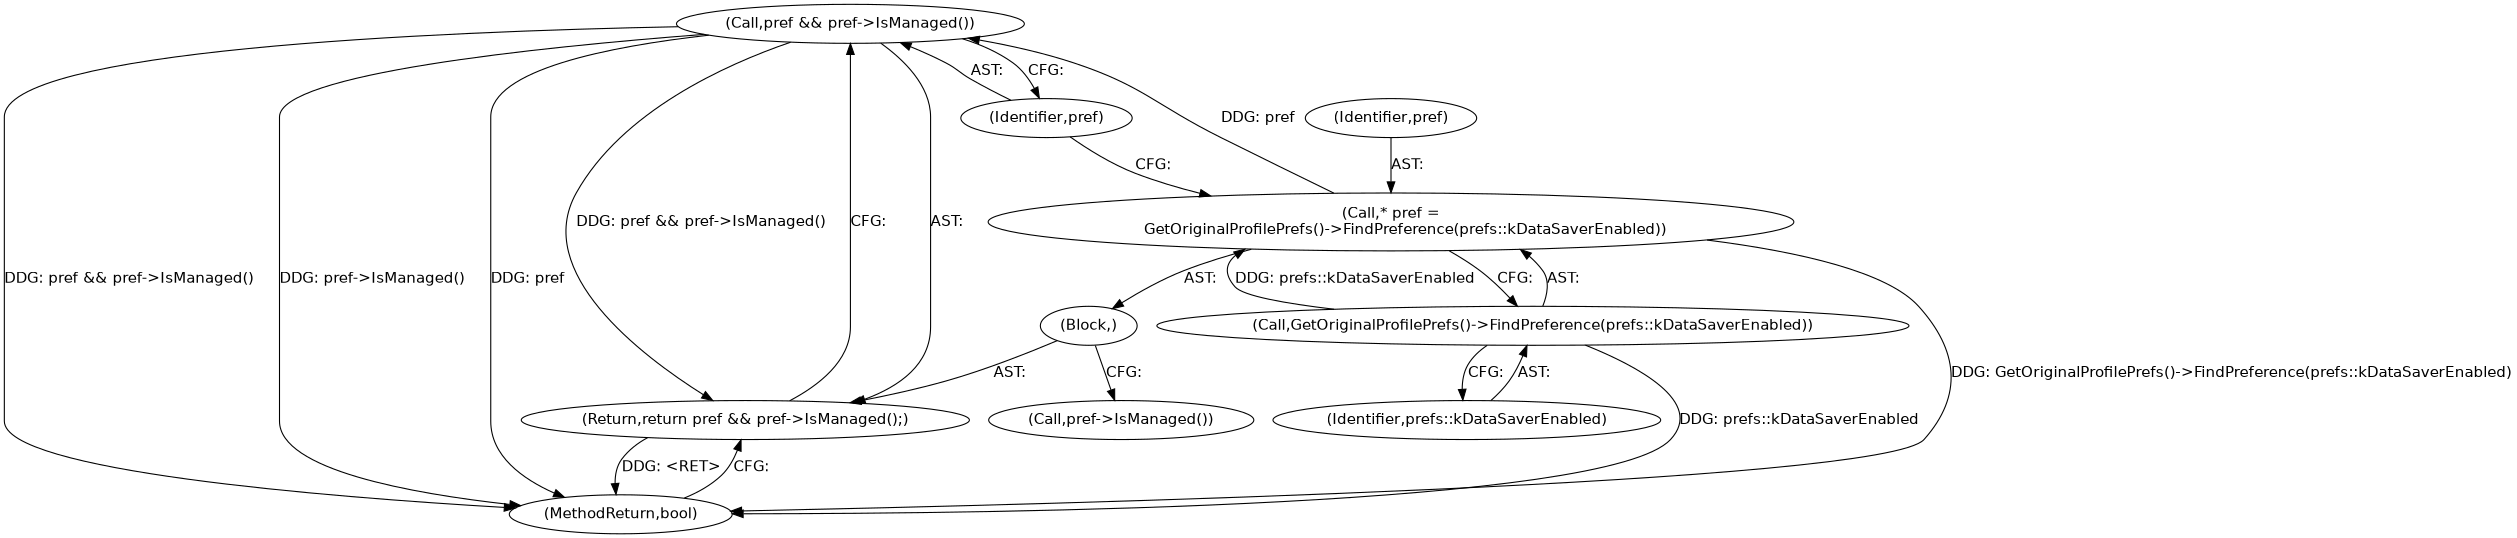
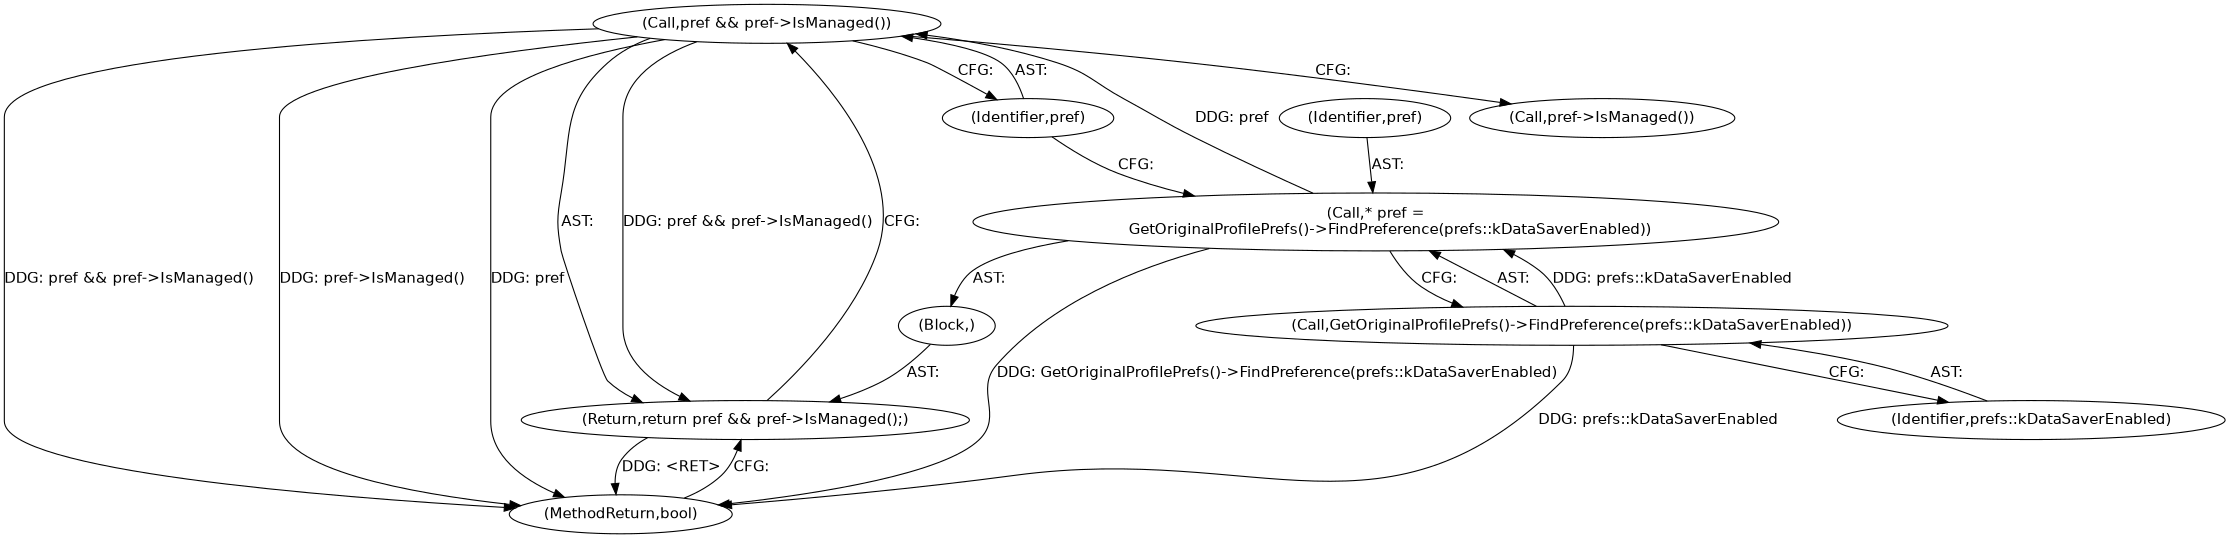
  digraph {
    fontname="DejaVu Sans"
    node [fontname="DejaVu Sans"]
    edge [fontname="DejaVu Sans"]
    n1 [label="(Call,pref && pref->IsManaged())"]
    n2 [label="(Return,return pref && pref->IsManaged();)"]
    n3 [label="(MethodReturn,bool)"]
    n4 [label="(Identifier,pref)"]
    n5 [label="(Call,pref->IsManaged())"]
    n6 [label="(Call,* pref =\n      GetOriginalProfilePrefs()->FindPreference(prefs::kDataSaverEnabled))"]
    n7 [label="(Call,GetOriginalProfilePrefs()->FindPreference(prefs::kDataSaverEnabled))"]
    n8 [label="(Block,)"]
    n9 [label="(Identifier,prefs::kDataSaverEnabled)"]
    n10 [label="(Identifier,pref)"]
    n1 -> n2 [label="AST: "]
    n1 -> n2 [label="DDG: pref && pref->IsManaged()"]
    n1 -> n3 [label="DDG: pref && pref->IsManaged()"]
    n1 -> n3 [label="DDG: pref->IsManaged()"]
    n1 -> n3 [label="DDG: pref"]
    n1 -> n4 [label="CFG: "]
-   n8 -> n5 [label="CFG: "]
+   n1 -> n5 [label="CFG: "]
    n2 -> n1 [label="CFG: "]
    n2 -> n3 [label="DDG: <RET>"]
    n3 -> n2 [label="CFG: "]
    n4 -> n1 [label="AST: "]
    n4 -> n6 [label="CFG: "]
    n6 -> n1 [label="DDG: pref"]
    n6 -> n3 [label="DDG: GetOriginalProfilePrefs()->FindPreference(prefs::kDataSaverEnabled)"]
    n6 -> n7 [label="CFG: "]
    n6 -> n8 [label="AST: "]
    n7 -> n3 [label="DDG: prefs::kDataSaverEnabled"]
    n7 -> n6 [label="AST: "]
    n7 -> n6 [label="DDG: prefs::kDataSaverEnabled"]
    n7 -> n9 [label="CFG: "]
    n8 -> n2 [label="AST: "]
    n9 -> n7 [label="AST: "]
    n10 -> n6 [label="AST: "]
  }
